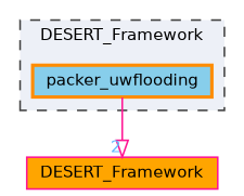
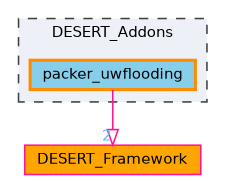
  digraph {
    compound=true
    node [fontname=Helvetica fontsize=10 shape=box]
    n1 [color=darkorange fillcolor=skyblue height=0.2 label=packer_uwflooding style="filled,bold" width=0.4]
    n2 [color=deeppink fillcolor=orange height=0.2 label=DESERT_Framework style=filled width=0.4]
    subgraph cluster_1 {
      bgcolor="#edf0f7"
      fontname=Helvetica
      fontsize=10
-     label=DESERT_Framework
+     label=DESERT_Addons
      pencolor=grey25
      style="filled,dashed"
      n1
    }
    n1 -> n2 [color=deeppink fontcolor=steelblue1 fontname=Helvetica fontsize=10 headlabel=2 labeldistance=1.5 labelfontname=Helvetica labelfontsize=10 arrowhead=onormal]
  }
